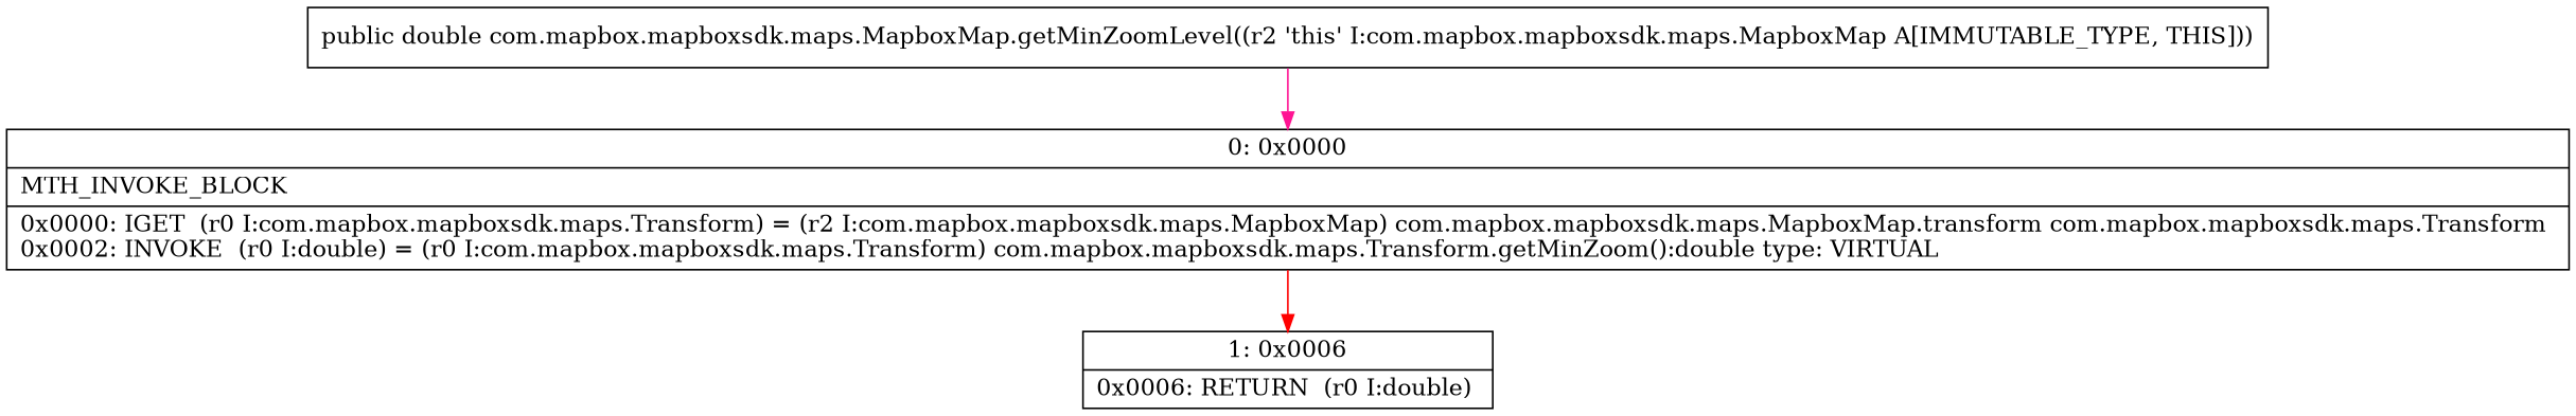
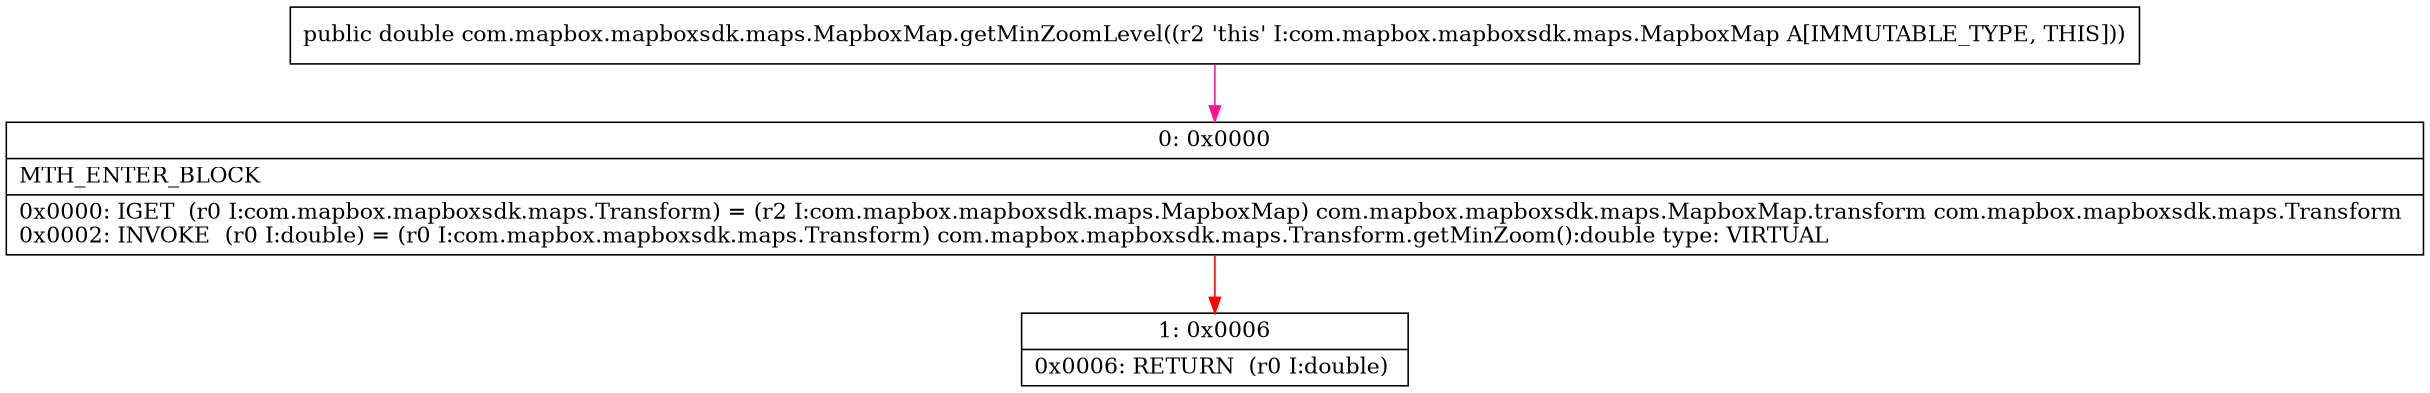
  digraph {
    node [shape=record]
-   n1 [label="{0\:\ 0x0000|MTH_INVOKE_BLOCK\l|0x0000: IGET  (r0 I:com.mapbox.mapboxsdk.maps.Transform) = (r2 I:com.mapbox.mapboxsdk.maps.MapboxMap) com.mapbox.mapboxsdk.maps.MapboxMap.transform com.mapbox.mapboxsdk.maps.Transform \l0x0002: INVOKE  (r0 I:double) = (r0 I:com.mapbox.mapboxsdk.maps.Transform) com.mapbox.mapboxsdk.maps.Transform.getMinZoom():double type: VIRTUAL \l}"]
+   n1 [label="{0\:\ 0x0000|MTH_ENTER_BLOCK\l|0x0000: IGET  (r0 I:com.mapbox.mapboxsdk.maps.Transform) = (r2 I:com.mapbox.mapboxsdk.maps.MapboxMap) com.mapbox.mapboxsdk.maps.MapboxMap.transform com.mapbox.mapboxsdk.maps.Transform \l0x0002: INVOKE  (r0 I:double) = (r0 I:com.mapbox.mapboxsdk.maps.Transform) com.mapbox.mapboxsdk.maps.Transform.getMinZoom():double type: VIRTUAL \l}"]
    n2 [label="{1\:\ 0x0006|0x0006: RETURN  (r0 I:double) \l}"]
    n3 [label="{public double com.mapbox.mapboxsdk.maps.MapboxMap.getMinZoomLevel((r2 'this' I:com.mapbox.mapboxsdk.maps.MapboxMap A[IMMUTABLE_TYPE, THIS])) }"]
    n1 -> n2 [color=red]
    n3 -> n1 [color=deeppink]
  }
